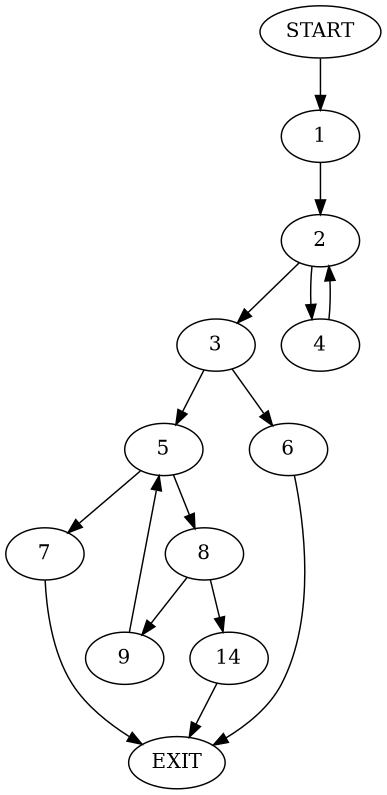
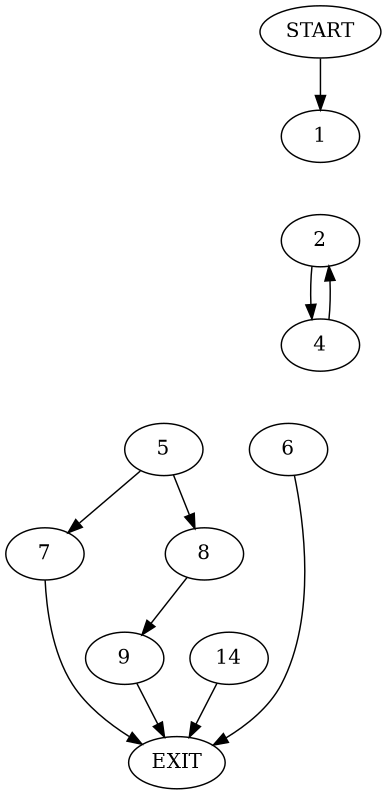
  digraph {
    n1 [label=START]
    1
    2
    n4 [label=EXIT]
-   3
    4
    5
    6
    7
    8
    9
    n12 [label=14]
    n1 -> 1
-   1 -> 2
-   2 -> 3
    2 -> 4
-   3 -> 5
-   3 -> 6
    4 -> 2
    5 -> 7
    5 -> 8
    6 -> n4
    7 -> n4
    8 -> 9
-   8 -> n12
-   9 -> 5
+   9 -> n4
    n12 -> n4
  }
